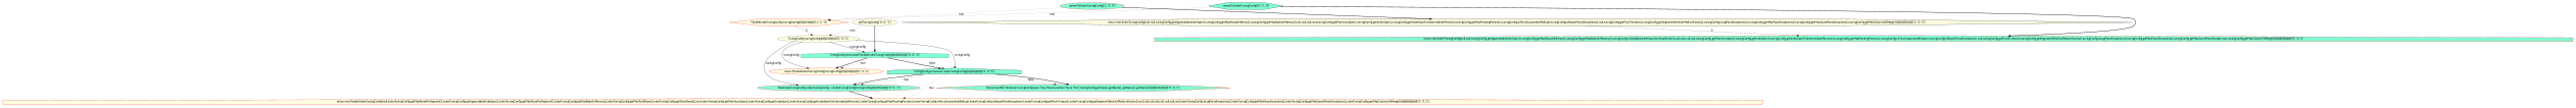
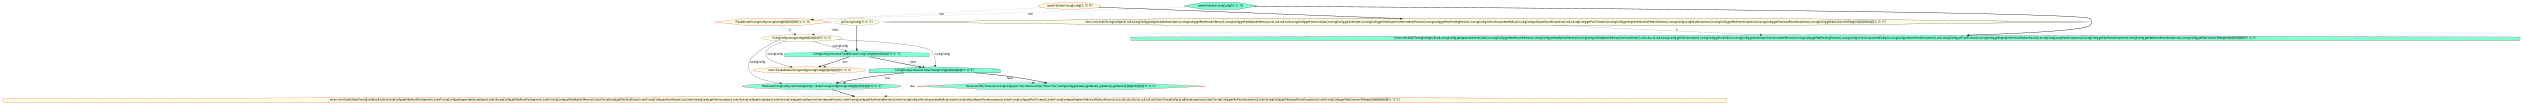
  digraph {
    fontname="IBM Plex Sans"
    node [color=red fillcolor=lightyellow fontname="IBM Plex Sans" shape=ellipse style=filled]
    edge [fontname="IBM Plex Sans" style=bold]
    n1 [label="ParallelIndexTuningConfig tuningConfig@@@2@@@['1', '1', '0']" shape=hexagon]
    n2 [color=gray40 label="TuningConfig tuningConfig@@@2@@@['0', '0', '1']"]
    n3 [color=gray40 fillcolor=aquamarine label="tuningConfig instanceof ParallelIndexTuningConfig@@@3@@@['0', '0', '1']" shape=house]
    n4 [fillcolor=aquamarine label="final IndexTuningConfig indexTuningConfig = (IndexTuningConfig)tuningConfig@@@7@@@['0', '0', '1']"]
    n5 [label="return (ParallelIndexTuningConfig)tuningConfig@@@4@@@['0', '0', '1']"]
    n6 [color=black fillcolor=aquamarine label="tuningConfig instanceof IndexTuningConfig@@@6@@@['0', '0', '1']" shape=house]
    n7 [fillcolor=aquamarine label="return new IndexTuningConfig(null,null,tuningConfig.getAppendableIndexSpec(),tuningConfig.getMaxRowsInMemory(),tuningConfig.getMaxBytesInMemory(),tuningConfig.isSkipBytesInMemoryOverheadCheck(),null,null,null,null,tuningConfig.getPartitionsSpec(),tuningConfig.getIndexSpec(),tuningConfig.getIndexSpecForIntermediatePersists(),tuningConfig.getMaxPendingPersists(),tuningConfig.isForceGuaranteedRollup(),tuningConfig.isReportParseExceptions(),null,tuningConfig.getPushTimeout(),tuningConfig.getSegmentWriteOutMediumFactory(),tuningConfig.isLogParseExceptions(),tuningConfig.getMaxParseExceptions(),tuningConfig.getMaxSavedParseExceptions(),tuningConfig.getMaxColumnsToMerge())@@@3@@@['0', '1', '0']" shape=house]
    n8 [label="return new ParallelIndexTuningConfig(null,indexTuningConfig.getMaxRowsPerSegment(),indexTuningConfig.getAppendableIndexSpec(),indexTuningConfig.getMaxRowsPerSegment(),indexTuningConfig.getMaxBytesInMemory(),indexTuningConfig.getMaxTotalRows(),indexTuningConfig.getNumShards(),null,indexTuningConfig.getPartitionsSpec(),indexTuningConfig.getIndexSpec(),indexTuningConfig.getIndexSpecForIntermediatePersists(),indexTuningConfig.getMaxPendingPersists(),indexTuningConfig.isForceGuaranteedRollup(),indexTuningConfig.isReportParseExceptions(),indexTuningConfig.getPushTimeout(),indexTuningConfig.getSegmentWriteOutMediumFactory(),null,null,null,null,null,null,null,null,indexTuningConfig.isLogParseExceptions(),indexTuningConfig.getMaxParseExceptions(),indexTuningConfig.getMaxSavedParseExceptions(),indexTuningConfig.getMaxColumnsToMerge())@@@8@@@['0', '0', '1']" shape=house]
    n9 [fillcolor=aquamarine label="throw new ISE(\"Unknown tuningConfig type: (%s(, Must be either (%s( or (%s(\",tuningConfig.getClass().getName(),.getName(),.getName())@@@11@@@['0', '0', '1']" shape=hexagon]
    n10 [color=gray40 label="getTuningConfig['0', '0', '1']"]
    n11 [color=black fillcolor=aquamarine label="convertToIndexTuningConfig['0', '1', '0']" shape=hexagon]
    n12 [color=black label="return new IndexTuningConfig(null,null,tuningConfig.getAppendableIndexSpec(),tuningConfig.getMaxRowsInMemory(),tuningConfig.getMaxBytesInMemory(),null,null,null,null,tuningConfig.getPartitionsSpec(),tuningConfig.getIndexSpec(),tuningConfig.getIndexSpecForIntermediatePersists(),tuningConfig.getMaxPendingPersists(),tuningConfig.isForceGuaranteedRollup(),tuningConfig.isReportParseExceptions(),null,tuningConfig.getPushTimeout(),tuningConfig.getSegmentWriteOutMediumFactory(),tuningConfig.isLogParseExceptions(),tuningConfig.getMaxParseExceptions(),tuningConfig.getMaxSavedParseExceptions(),tuningConfig.getMaxColumnsToMerge())@@@3@@@['1', '0', '0']" shape=hexagon]
-   n13 [fillcolor=aquamarine label="convertToIndexTuningConfig['1', '0', '0']"]
+   n13 [label="convertToIndexTuningConfig['1', '0', '0']"]
    n1 -> n2 [label=0 style=dashed]
    n2 -> n3 [label=tuningConfig style=solid]
    n2 -> n4 [label=tuningConfig style=solid]
    n2 -> n5 [label=tuningConfig style=solid]
    n2 -> n6 [label=tuningConfig style=solid]
    n3 -> n5
    n3 -> n5 [label=true style=dotted]
    n3 -> n6
    n3 -> n6 [label=false style=dotted]
    n4 -> n8
    n6 -> n4 [label=true style=dotted]
    n6 -> n4
    n6 -> n8 [label=true style=dotted]
    n6 -> n9 [label=false style=dotted]
    n6 -> n9
-   n10 -> n2 [label=true style=dotted]
+   n10 -> n2 [label=false style=dotted]
    n10 -> n3
    n11 -> n1 [label=true style=dotted]
    n11 -> n7
    n12 -> n7 [label=0 style=dashed]
    n13 -> n1 [label=true style=dotted]
    n13 -> n12
  }
